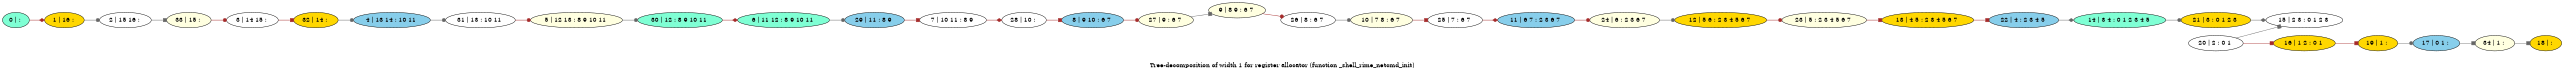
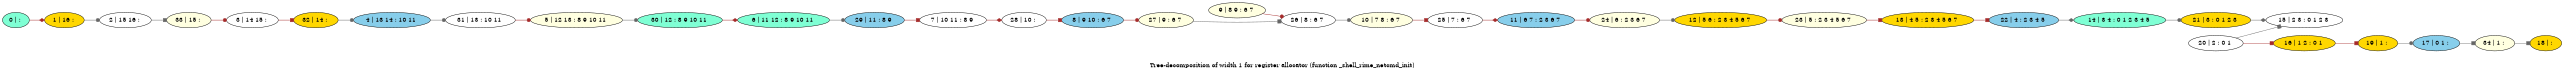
  digraph {
    label="Tree-decomposition of width 1 for register allocator (function _shell_rime_netcmd_init)"
    rankdir=LR
    node [fillcolor=white style=filled]
    edge [arrowhead=dot color=brown]
    n1 [fillcolor=aquamarine label="0 | : "]
    n2 [fillcolor=gold label="1 | 16 : "]
    n3 [label="2 | 15 16 : "]
    n4 [fillcolor=lightyellow label="33 | 15 : "]
    n5 [label="3 | 14 15 : "]
    n6 [fillcolor=gold label="32 | 14 : "]
    n7 [fillcolor=skyblue label="4 | 13 14 : 10 11 "]
    n8 [label="31 | 13 : 10 11 "]
    n9 [fillcolor=lightyellow label="5 | 12 13 : 8 9 10 11 "]
    n10 [fillcolor=aquamarine label="30 | 12 : 8 9 10 11 "]
    n11 [fillcolor=aquamarine label="6 | 11 12 : 8 9 10 11 "]
    n12 [fillcolor=skyblue label="29 | 11 : 8 9 "]
    n13 [label="7 | 10 11 : 8 9 "]
    n14 [label="28 | 10 : "]
    n15 [fillcolor=skyblue label="8 | 9 10 : 6 7 "]
    n16 [fillcolor=lightyellow label="27 | 9 : 6 7 "]
    n17 [fillcolor=lightyellow label="9 | 8 9 : 6 7 "]
    n18 [label="26 | 8 : 6 7 "]
    n19 [fillcolor=lightyellow label="10 | 7 8 : 6 7 "]
    n20 [label="25 | 7 : 6 7 "]
    n21 [fillcolor=skyblue label="11 | 6 7 : 2 3 6 7 "]
    n22 [fillcolor=lightyellow label="24 | 6 : 2 3 6 7 "]
    n23 [fillcolor=gold label="12 | 5 6 : 2 3 4 5 6 7 "]
    n24 [fillcolor=lightyellow label="23 | 5 : 2 3 4 5 6 7 "]
    n25 [fillcolor=gold label="13 | 4 5 : 2 3 4 5 6 7 "]
    n26 [fillcolor=skyblue label="22 | 4 : 2 3 4 5 "]
    n27 [fillcolor=aquamarine label="14 | 3 4 : 0 1 2 3 4 5 "]
    n28 [fillcolor=gold label="21 | 3 : 0 1 2 3 "]
    n29 [label="15 | 2 3 : 0 1 2 3 "]
    n30 [label="20 | 2 : 0 1 "]
    n31 [fillcolor=gold label="16 | 1 2 : 0 1 "]
    n32 [fillcolor=gold label="19 | 1 : "]
    n33 [fillcolor=skyblue label="17 | 0 1 : "]
    n34 [fillcolor=lightyellow label="34 | 1 : "]
    n35 [fillcolor=gold label="18 | : "]
    n1 -> n2 [arrowhead=diamond]
    n2 -> n3 [color=gray40]
    n3 -> n4 [arrowhead=box color=gray40]
    n4 -> n5
    n5 -> n6 [arrowhead=box]
    n6 -> n7 [color=gray40]
    n7 -> n8 [color=gray40]
    n8 -> n9
    n9 -> n10 [color=gray40]
    n10 -> n11 [arrowhead=diamond]
    n11 -> n12 [color=gray40]
    n12 -> n13 [arrowhead=box]
    n13 -> n14 [arrowhead=diamond]
    n14 -> n15 [arrowhead=box]
    n15 -> n16
-   n16 -> n17 [arrowhead=box color=gray40]
+   n16 -> n18 [arrowhead=box color=gray40]
    n17 -> n18
    n18 -> n19 [color=gray40]
    n19 -> n20 [arrowhead=box]
    n20 -> n21 [arrowhead=diamond]
    n21 -> n22
    n22 -> n23 [color=gray40]
    n23 -> n24
    n24 -> n25 [arrowhead=box]
    n25 -> n26 [arrowhead=box]
    n26 -> n27 [arrowhead=diamond color=gray40]
    n27 -> n28 [color=gray40]
    n28 -> n29 [arrowhead=diamond color=gray40]
    n30 -> n29 [arrowhead=box color=gray40]
    n30 -> n31 [arrowhead=box]
    n31 -> n32 [arrowhead=box]
    n32 -> n33 [color=gray40]
    n33 -> n34 [arrowhead=box color=gray40]
    n34 -> n35 [arrowhead=box color=gray40]
  }
